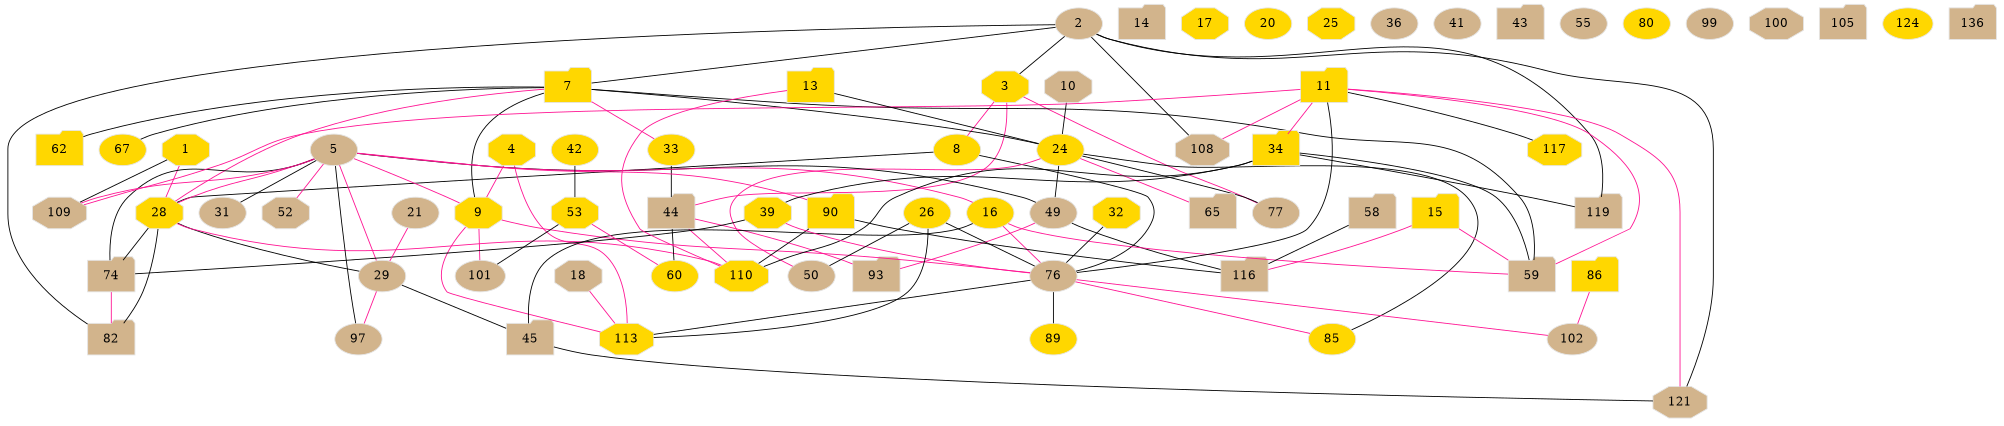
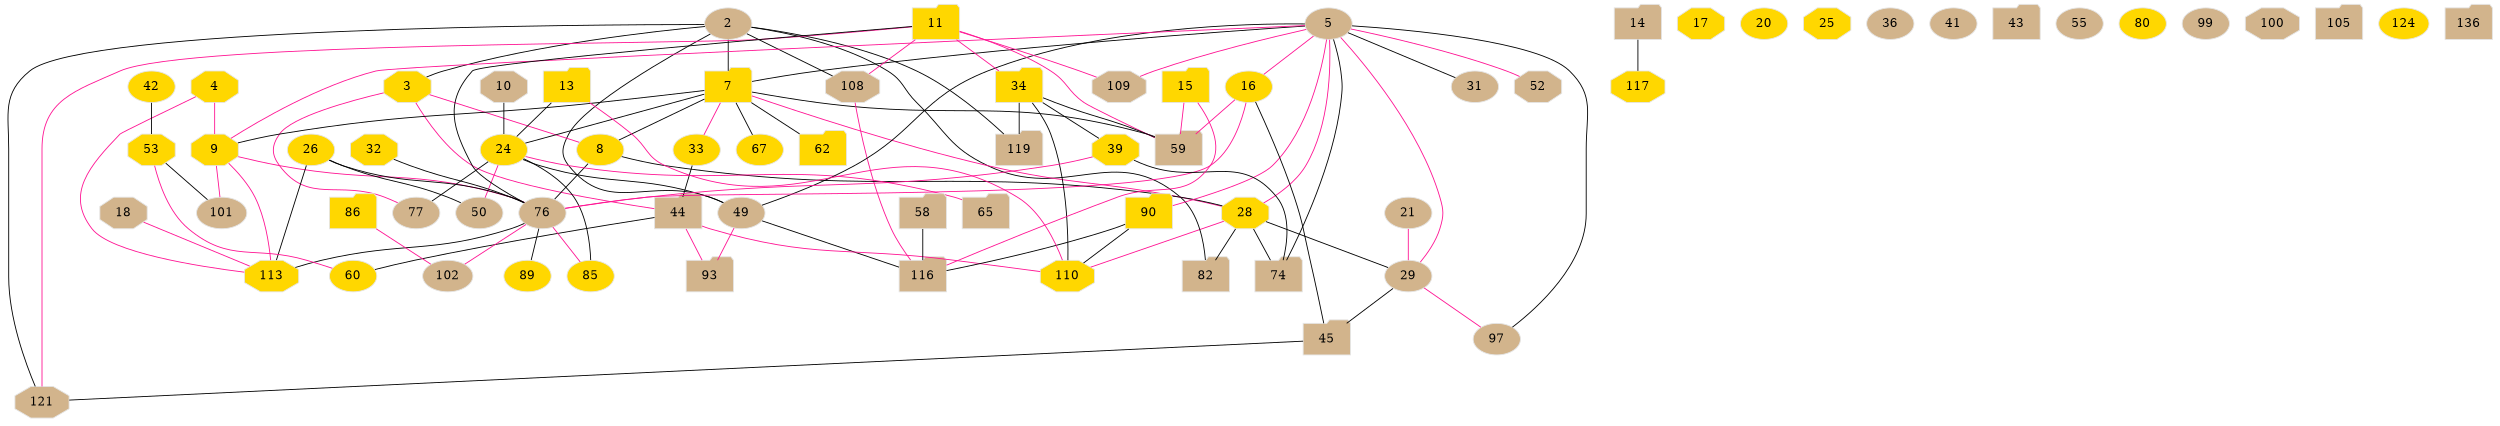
  graph {
    node [color=gray90 fillcolor=tan shape=ellipse style=filled]
    edge [color=black]
    28 [fillcolor=gold shape=octagon super="+30+51+56"]
    82 [shape=folder]
    29 [super="+92"]
    74 [shape=folder super="+75"]
    110 [fillcolor=gold shape=octagon super="+125"]
-   1 [fillcolor=gold shape=octagon]
    109 [shape=octagon super="+138"]
    2 [super="+40+106+23"]
    3 [fillcolor=gold shape=octagon super="+6+69"]
    7 [fillcolor=gold shape=folder super="+126+94"]
    49 [super="+120"]
    108 [shape=octagon super="+111"]
    119 [shape=folder]
    121 [shape=octagon]
    8 [fillcolor=gold]
    44 [shape=folder super="+107+63"]
    77 [super="+96"]
    9 [fillcolor=gold shape=octagon super="+46+19"]
    24 [fillcolor=gold super="+61+73+129+135"]
    33 [fillcolor=gold]
    59 [shape=folder]
    62 [fillcolor=gold shape=folder]
    67 [fillcolor=gold]
    93 [shape=folder super="+128"]
    116 [shape=folder]
    76 [super="+118+78+84"]
    60 [fillcolor=gold]
    113 [fillcolor=gold shape=octagon]
    101
    4 [fillcolor=gold shape=octagon]
    5 [super="+115+122+66+139+130"]
    16 [fillcolor=gold super="+54"]
    31
    52 [shape=octagon]
    90 [fillcolor=gold shape=folder super="+95"]
    97
    45 [shape=folder super="+57+48"]
    50 [super="+141"]
    65 [shape=folder super="+71"]
    85 [fillcolor=gold]
    89 [fillcolor=gold]
    102
    10 [shape=octagon]
    11 [fillcolor=gold shape=folder super="+35"]
    34 [fillcolor=gold shape=folder super="+37+88"]
    117 [fillcolor=gold shape=octagon]
    39 [fillcolor=gold shape=octagon super="+98+143"]
    13 [fillcolor=gold shape=folder super="+38"]
    14 [shape=folder]
    15 [fillcolor=gold shape=folder super="+27+104"]
    17 [fillcolor=gold shape=octagon]
    18 [shape=octagon]
    20 [fillcolor=gold]
    21
    25 [fillcolor=gold shape=octagon]
    26 [fillcolor=gold super="+47"]
    32 [fillcolor=gold shape=octagon super="+68"]
    36
    41 [super="+70"]
    53 [fillcolor=gold shape=octagon super="+64"]
    42 [fillcolor=gold]
    43 [shape=folder]
    55
    58 [shape=folder super="+134"]
    80 [fillcolor=gold]
    86 [fillcolor=gold shape=folder]
    99
    100 [shape=octagon]
    105 [shape=folder]
    124 [fillcolor=gold]
    136 [shape=folder]
    28 -- 82
    28 -- 29
    28 -- 74
    28 -- 110 [color=deeppink]
    29 -- 97 [color=deeppink]
    29 -- 45
-   74 -- 82 [color=deeppink]
-   1 -- 28 [color=deeppink]
-   1 -- 109
    2 -- 82
    2 -- 3
    2 -- 7
+   2 -- 49
    2 -- 108
    2 -- 119
    2 -- 121
    3 -- 8 [color=deeppink]
    3 -- 44 [color=deeppink]
    3 -- 77 [color=deeppink]
    7 -- 28 [color=deeppink]
+   7 -- 8 [weight=2]
    7 -- 9
    7 -- 24
    7 -- 33 [color=deeppink]
    7 -- 59
    7 -- 62
    7 -- 67
    49 -- 93 [color=deeppink]
    49 -- 116
+   108 -- 116 [color=deeppink]
    8 -- 28
    8 -- 76
    44 -- 110 [color=deeppink]
    44 -- 93 [color=deeppink]
    44 -- 60
    9 -- 76 [color=deeppink]
    9 -- 113 [color=deeppink]
    9 -- 101 [color=deeppink]
    24 -- 49
    24 -- 77
    24 -- 50 [color=deeppink]
    24 -- 65 [color=deeppink]
    24 -- 85
    33 -- 44
    76 -- 113
    76 -- 85 [color=deeppink]
    76 -- 89
    76 -- 102 [color=deeppink]
    4 -- 9 [color=deeppink]
    4 -- 113 [color=deeppink]
    5 -- 28 [color=deeppink]
    5 -- 29 [color=deeppink]
    5 -- 74
    5 -- 109 [color=deeppink]
+   5 -- 7
    5 -- 49
    5 -- 9 [color=deeppink]
    5 -- 16 [color=deeppink]
    5 -- 31
    5 -- 52 [color=deeppink]
    5 -- 90 [color=deeppink]
    5 -- 97
    16 -- 59 [color=deeppink]
    16 -- 76 [color=deeppink]
    16 -- 45
    90 -- 110
    90 -- 116
    45 -- 121
    10 -- 24
    11 -- 109 [color=deeppink]
    11 -- 108 [color=deeppink]
    11 -- 121 [color=deeppink]
    11 -- 59 [color=deeppink]
    11 -- 76
    11 -- 34 [color=deeppink]
-   11 -- 117
+   14 -- 117
    34 -- 110
    34 -- 119
    34 -- 59
    34 -- 39
    39 -- 74
    39 -- 76 [color=deeppink]
    13 -- 110 [color=deeppink]
    13 -- 24
    15 -- 59 [color=deeppink]
    15 -- 116 [color=deeppink]
    18 -- 113 [color=deeppink]
    21 -- 29 [color=deeppink]
    26 -- 76
    26 -- 113
    26 -- 50
    32 -- 76
    53 -- 60 [color=deeppink]
    53 -- 101
    42 -- 53
    58 -- 116
    86 -- 102 [color=deeppink]
  }
